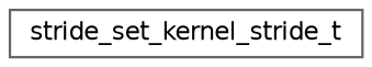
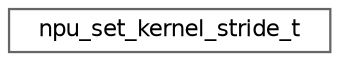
  digraph {
    rankdir=LR
-   n1 [color=grey40 fillcolor=white fontname=Helvetica fontsize=10 height=0.2 label=stride_set_kernel_stride_t shape=box style=filled width=0.4]
+   n1 [color=grey40 fillcolor=white fontname=Helvetica fontsize=10 height=0.2 label=npu_set_kernel_stride_t shape=box style=filled width=0.4]
  }
